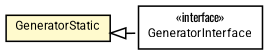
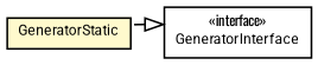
  digraph {
    nodesep=0.15
    rankdir=LR
    ranksep=0.25
    fontname=Oswald
    node [fontcolor=black fontname=Oswald fontsize=8 margin=0 shape=plaintext]
    n1 [height=0 label=<<table title="de.lmu.ifi.dbs.elki.data.synthetic.bymodel.GeneratorStatic" border="0" cellborder="1" cellspacing="0" cellpadding="2" bgcolor="lemonChiffon" href="GeneratorStatic.html" target="_parent"> 		<tr><td><table border="0" cellspacing="0" cellpadding="1"> 		<tr><td align="center" balign="center"> <font face="Roboto">GeneratorStatic</font> </td></tr> 		</table></td></tr> 		</table>> width=0]
    n2 [height=0 label=<<table title="de.lmu.ifi.dbs.elki.data.synthetic.bymodel.GeneratorInterface" border="0" cellborder="1" cellspacing="0" cellpadding="2" href="GeneratorInterface.html" target="_parent"> 		<tr><td><table border="0" cellspacing="0" cellpadding="1"> 		<tr><td align="center" balign="center"> &#171;interface&#187; </td></tr> 		<tr><td align="center" balign="center"> <font face="Roboto">GeneratorInterface</font> </td></tr> 		</table></td></tr> 		</table>> width=0]
-   n1 -> n2 [arrowtail=empty color=black dir=back fontname=Oswald fontsize=7 labelfontname=Roboto labelfontsize=7 style=dashed weight=9]
+   n2 -> n1 [arrowtail=empty color=black dir=back fontname=Oswald fontsize=7 labelfontname=Roboto labelfontsize=7 style=dashed weight=9]
  }
